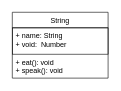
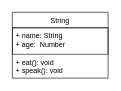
  <mxCell id="0" />
  <mxCell id="1" parent="0" />
  <mxCell id="2" value="String" style="swimlane;fontStyle=0;childLayout=stackLayout;horizontal=1;startSize=26;horizontalStack=0;resizeParent=1;resizeParentMax=0;resizeLast=0;collapsible=1;marginBottom=0;" vertex="1" parent="1"><mxGeometry x="20" y="20" width="160" height="110" as="geometry" /></mxCell>
- <mxCell id="3" value="+ name: String&#10;+ void:  Number" style="text;fillColor=none;align=left;verticalAlign=top;spacingLeft=4;spacingRight=4;overflow=hidden;rotatable=0;points=[[0,0.5],[1,0.5]];portConstraint=eastwest;strokeColor=#000000;" vertex="1" parent="2"><mxGeometry y="26" width="160" height="44" as="geometry" /></mxCell>
+ <mxCell id="3" value="+ name: String&#10;+ age:  Number" style="text;fillColor=none;align=left;verticalAlign=top;spacingLeft=4;spacingRight=4;overflow=hidden;rotatable=0;points=[[0,0.5],[1,0.5]];portConstraint=eastwest;strokeColor=#000000;" vertex="1" parent="2"><mxGeometry y="26" width="160" height="44" as="geometry" /></mxCell>
  <mxCell id="4" value="+ eat(): void&#10;+ speak(): void" style="text;strokeColor=none;fillColor=none;align=left;verticalAlign=top;spacingLeft=4;spacingRight=4;overflow=hidden;rotatable=0;points=[[0,0.5],[1,0.5]];portConstraint=eastwest;" vertex="1" parent="2"><mxGeometry y="70" width="160" height="40" as="geometry" /></mxCell>
